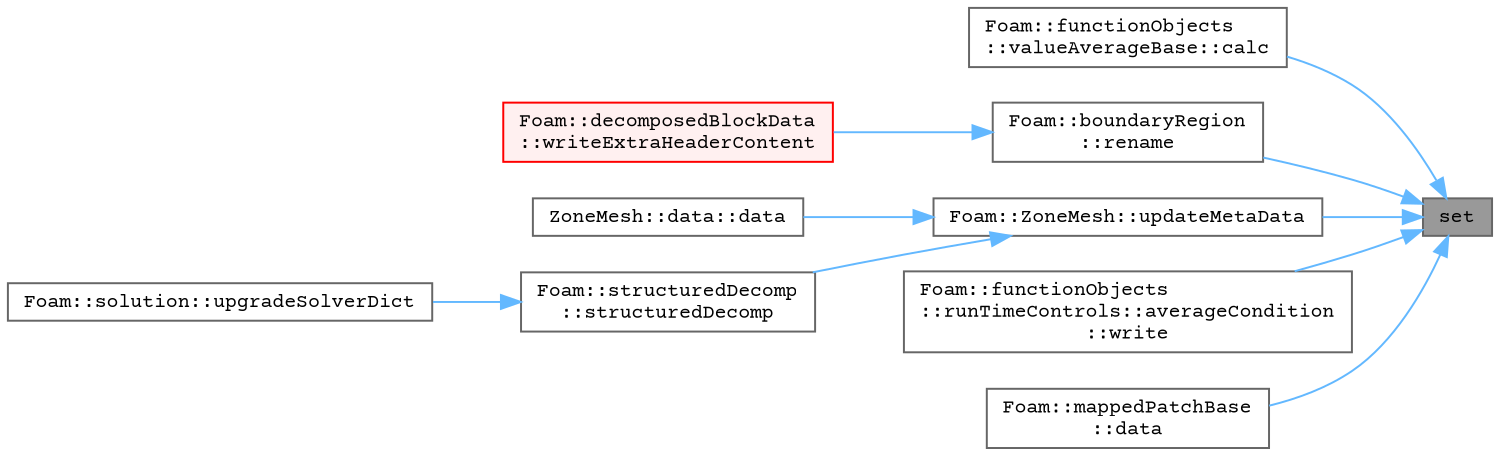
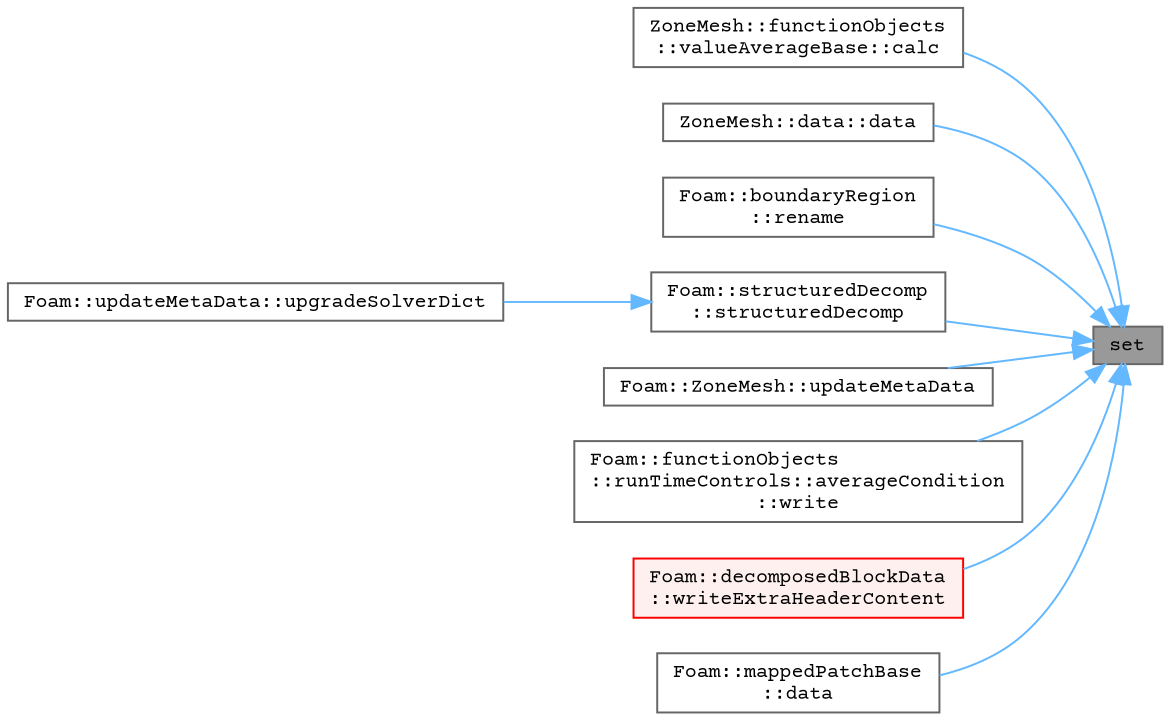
  digraph {
    fontname="Courier Prime"
    rankdir=RL
    node [color=grey40 fillcolor=white fontname="Courier Prime" fontsize=10 shape=box style=filled]
    edge [color=steelblue1 dir=back fontname="Courier Prime" fontsize=10 labelfontname=Helvetica labelfontsize=10 style=solid]
    n1 [color=gray40 fillcolor=grey60 fontcolor=black height=0.2 label=set width=0.4]
-   n2 [height=0.2 label="Foam::functionObjects\l::valueAverageBase::calc" width=0.4]
+   n2 [height=0.2 label="ZoneMesh::functionObjects\l::valueAverageBase::calc" width=0.4]
    n3 [height=0.2 label="ZoneMesh::data::data" width=0.4]
    n4 [height=0.2 label="Foam::boundaryRegion\l::rename" width=0.4]
    n5 [height=0.2 label="Foam::structuredDecomp\l::structuredDecomp" width=0.4]
    n6 [height=0.2 label="Foam::ZoneMesh::updateMetaData" width=0.4]
    n7 [height=0.2 label="Foam::functionObjects\l::runTimeControls::averageCondition\l::write" width=0.4]
    n8 [color=red fillcolor="#FFF0F0" height=0.2 label="Foam::decomposedBlockData\l::writeExtraHeaderContent" width=0.4]
    n9 [height=0.2 label="Foam::mappedPatchBase\l::data" width=0.4]
-   n10 [height=0.2 label="Foam::solution::upgradeSolverDict" width=0.4]
+   n10 [height=0.2 label="Foam::updateMetaData::upgradeSolverDict" width=0.4]
    n1 -> n2
-   n6 -> n3
+   n1 -> n3
    n1 -> n4
-   n6 -> n5
+   n1 -> n5
    n1 -> n6
    n1 -> n7
-   n4 -> n8
+   n1 -> n8
    n1 -> n9
    n5 -> n10
  }
